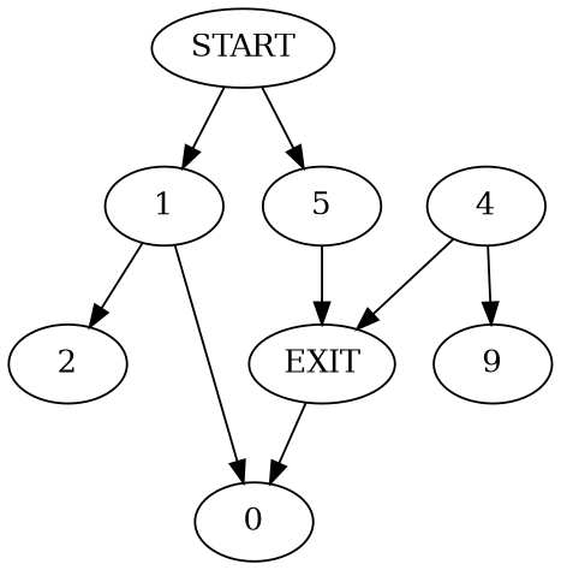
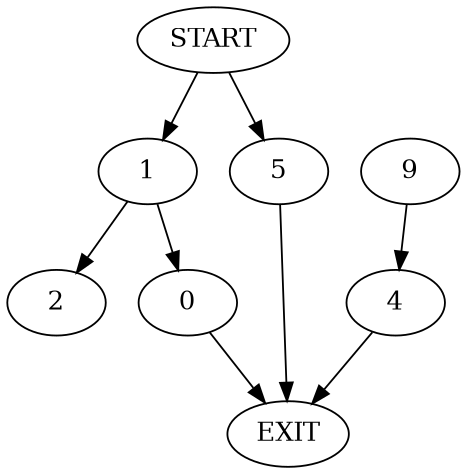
  digraph {
    n1 [label=START]
    1
    5
    2
    n5 [label=0]
    n6 [label=EXIT]
    4
    n8 [label=9]
    n1 -> 1
    n1 -> 5
    1 -> 2
    1 -> n5
    5 -> n6
-   n6 -> n5
+   n5 -> n6
    4 -> n6
-   4 -> n8
+   n8 -> 4
  }
